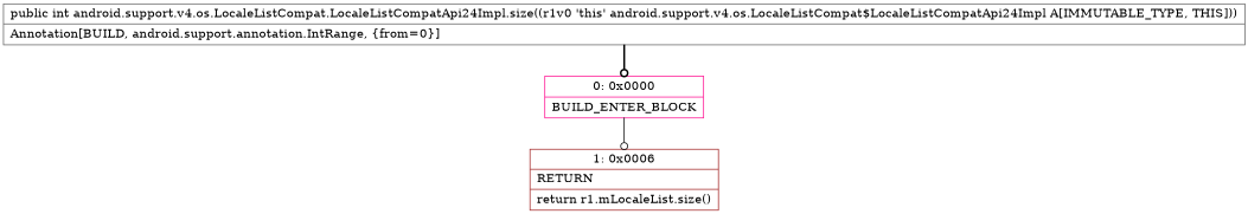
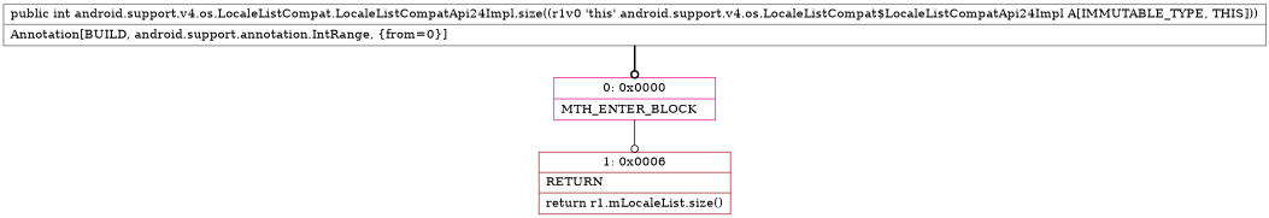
  digraph {
    node [shape=record]
    edge [arrowhead=odot]
-   n1 [label="{0\:\ 0x0000|BUILD_ENTER_BLOCK\l}" color=deeppink]
+   n1 [label="{0\:\ 0x0000|MTH_ENTER_BLOCK\l}" color=deeppink]
    n2 [label="{1\:\ 0x0006|RETURN\l|return r1.mLocaleList.size()\l}" color=brown]
    n3 [label="{public int android.support.v4.os.LocaleListCompat.LocaleListCompatApi24Impl.size((r1v0 'this' android.support.v4.os.LocaleListCompat$LocaleListCompatApi24Impl A[IMMUTABLE_TYPE, THIS]))  | Annotation[BUILD, android.support.annotation.IntRange, \{from=0\}]\l}" color=gray40]
    n1 -> n2 [style=solid]
    n3 -> n1 [style=bold]
  }
